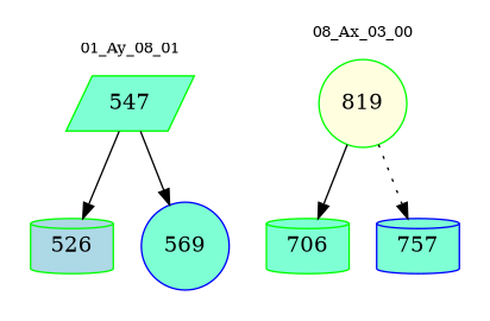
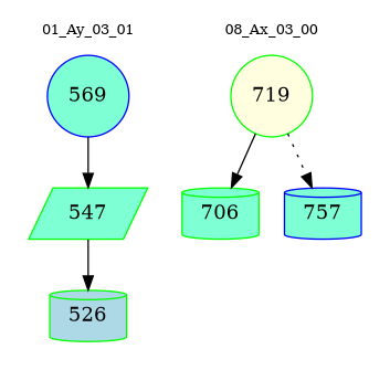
  digraph {
    node [color=green fillcolor=aquamarine shape=cylinder style=filled]
    edge [color=black style=solid]
    n1 [label=547 shape=parallelogram]
    n2 [fillcolor=lightblue label=526]
    n3 [color=blue label=569 shape=circle]
-   n4 [fillcolor=lightyellow label=819 shape=circle]
+   n4 [fillcolor=lightyellow label=719 shape=circle]
    n5 [label=706]
    n6 [color=blue label=757]
    subgraph cluster_1 {
      color=white
      fontsize=10
-     label="01_Ay_08_01"
+     label="01_Ay_03_01"
      n1
      n2
      n3
    }
    subgraph cluster_2 {
      color=white
      fontsize=10
      label="08_Ax_03_00"
      n4
      n5
      n6
    }
    n1 -> n2
-   n1 -> n3
+   n3 -> n1
    n4 -> n5
    n4 -> n6 [style=dotted]
  }
